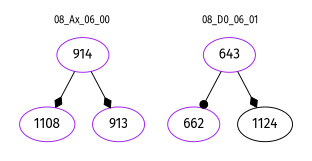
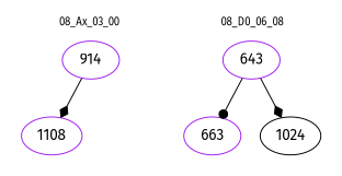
  digraph {
    fontname="Fira Sans"
    node [color=purple fontname="Fira Sans"]
    edge [arrowhead=diamond color=black fontname="Fira Sans"]
    n1 [label=914]
    n2 [label=1108]
-   n3 [label=913]
    n4 [label=643]
-   n5 [label=662]
-   n6 [color=black label=1124]
+   n5 [label=663]
+   n6 [color=black label=1024]
    subgraph cluster_1 {
      color=white
      fontsize=10
-     label="08_Ax_06_00"
+     label="08_Ax_03_00"
      n1
      n2
-     n3
    }
    subgraph cluster_2 {
      color=white
      fontsize=10
-     label="08_D0_06_01"
+     label="08_D0_06_08"
      n4
      n5
      n6
    }
    n1 -> n2
-   n1 -> n3
    n4 -> n5 [arrowhead=dot]
    n4 -> n6
  }
